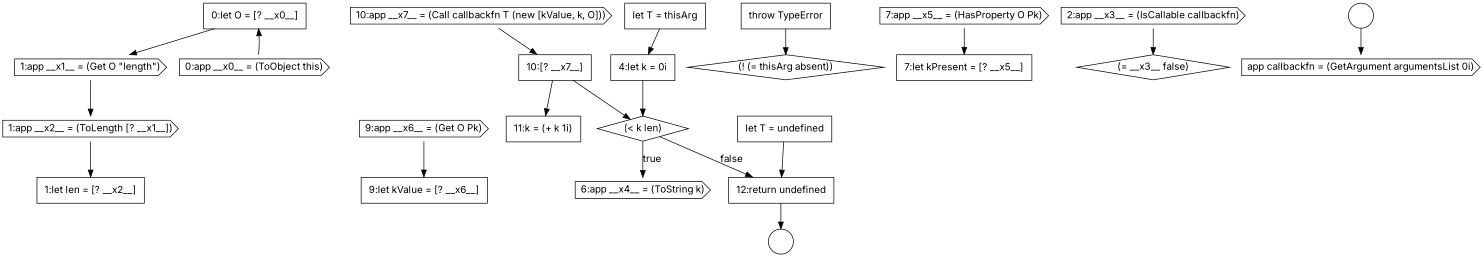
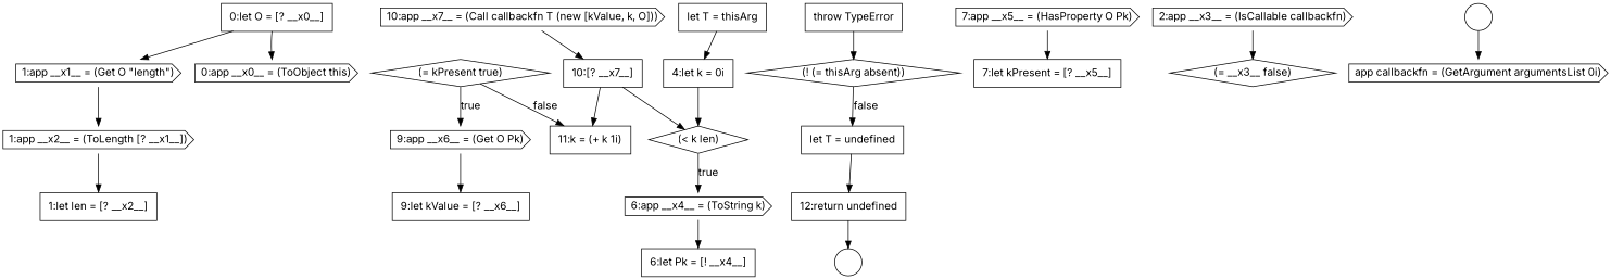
  digraph {
    fontname=Inter
    node [color=black fillcolor=white fontname=Inter shape=none style=filled]
    edge [color=black fontname=Inter]
    n1 [label=<<font color="black">1:app __x1__ = (Get O &quot;length&quot;)</font>> shape=cds]
    n2 [label=<<font color="black">1:app __x2__ = (ToLength [? __x1__])</font>> shape=cds]
    n3 [label=<<font color="black">     <table border="0" cellborder="1" cellspacing="0" cellpadding="10">       <tr><td align="left">1:let len = [? __x2__]</td></tr>     </table>   </font>> margin=0]
    n4 [label=<<font color="black">     <table border="0" cellborder="1" cellspacing="0" cellpadding="10">       <tr><td align="left">9:let kValue = [? __x6__]</td></tr>     </table>   </font>> margin=0]
    n5 [label=<<font color="black">10:app __x7__ = (Call callbackfn T (new [kValue, k, O]))</font>> shape=cds]
    n6 [label=<<font color="black">     <table border="0" cellborder="1" cellspacing="0" cellpadding="10">       <tr><td align="left">10:[? __x7__]</td></tr>     </table>   </font>> margin=0]
+   n7 [label=<<font color="black">     <table border="0" cellborder="1" cellspacing="0" cellpadding="10">       <tr><td align="left">6:let Pk = [! __x4__]</td></tr>     </table>   </font>> margin=0]
    n8 [label=<<font color="black">7:app __x5__ = (HasProperty O Pk)</font>> shape=cds]
    n9 [label=<<font color="black">     <table border="0" cellborder="1" cellspacing="0" cellpadding="10">       <tr><td align="left">7:let kPresent = [? __x5__]</td></tr>     </table>   </font>> margin=0]
    n10 [label=<<font color="black">     <table border="0" cellborder="1" cellspacing="0" cellpadding="10">       <tr><td align="left">0:let O = [? __x0__]</td></tr>     </table>   </font>> margin=0]
    n11 [label=<<font color="black">     <table border="0" cellborder="1" cellspacing="0" cellpadding="10">       <tr><td align="left">let T = undefined</td></tr>     </table>   </font>> margin=0]
    n12 [label=<<font color="black">     <table border="0" cellborder="1" cellspacing="0" cellpadding="10">       <tr><td align="left">12:return undefined</td></tr>     </table>   </font>> margin=0]
    n13 [label=<<font color="black">     <table border="0" cellborder="1" cellspacing="0" cellpadding="10">       <tr><td align="left">4:let k = 0i</td></tr>     </table>   </font>> margin=0]
    n14 [label=<<font color="black">(&lt; k len)</font>> shape=diamond]
    n15 [label=<<font color="black">6:app __x4__ = (ToString k)</font>> shape=cds]
    n16 [label=" " shape=circle]
+   n17 [label=<<font color="black">(= kPresent true)</font>> shape=diamond]
    n18 [label=<<font color="black">9:app __x6__ = (Get O Pk)</font>> shape=cds]
    n19 [label=<<font color="black">     <table border="0" cellborder="1" cellspacing="0" cellpadding="10">       <tr><td align="left">11:k = (+ k 1i)</td></tr>     </table>   </font>> margin=0]
    n20 [label=<<font color="black">     <table border="0" cellborder="1" cellspacing="0" cellpadding="10">       <tr><td align="left">let T = thisArg</td></tr>     </table>   </font>> margin=0]
    n21 [label=<<font color="black">(! (= thisArg absent))</font>> shape=diamond]
    n22 [label=<<font color="black">(= __x3__ false)</font>> shape=diamond]
    n23 [label=<<font color="black">     <table border="0" cellborder="1" cellspacing="0" cellpadding="10">       <tr><td align="left">throw TypeError</td></tr>     </table>   </font>> margin=0]
    n24 [label=<<font color="black">app callbackfn = (GetArgument argumentsList 0i)</font>> shape=cds]
    n25 [label=<<font color="black">2:app __x3__ = (IsCallable callbackfn)</font>> shape=cds]
    n26 [label=<<font color="black">0:app __x0__ = (ToObject this)</font>> shape=cds]
    n27 [label=" " shape=circle]
    n1 -> n2
    n2 -> n3
    n5 -> n6
    n6 -> n14
    n6 -> n19
    n8 -> n9
    n10 -> n1
    n11 -> n12
    n12 -> n16
    n13 -> n14
-   n14 -> n12 [label=<<font color="black">false</font>>]
    n14 -> n15 [label=<<font color="black">true</font>>]
+   n15 -> n7
+   n17 -> n18 [label=<<font color="black">true</font>>]
+   n17 -> n19 [label=<<font color="black">false</font>>]
    n18 -> n4
    n20 -> n13
+   n21 -> n11 [label=<<font color="black">false</font>>]
    n23 -> n21
    n25 -> n22
-   n26 -> n10
+   n10 -> n26
    n27 -> n24
  }
